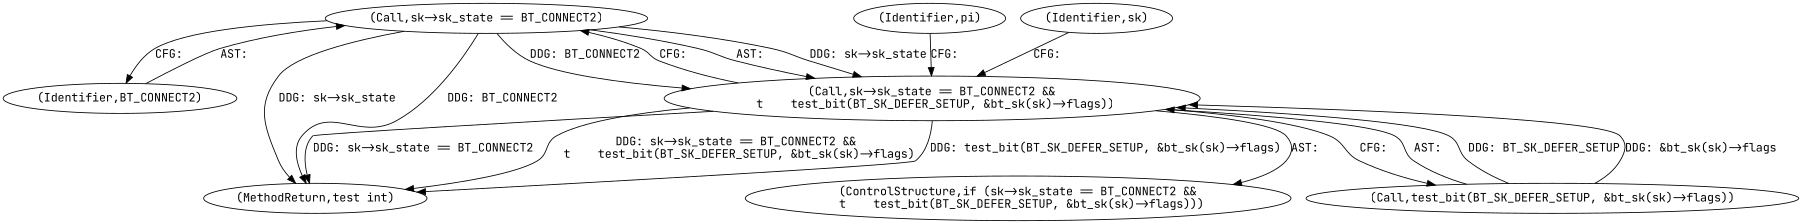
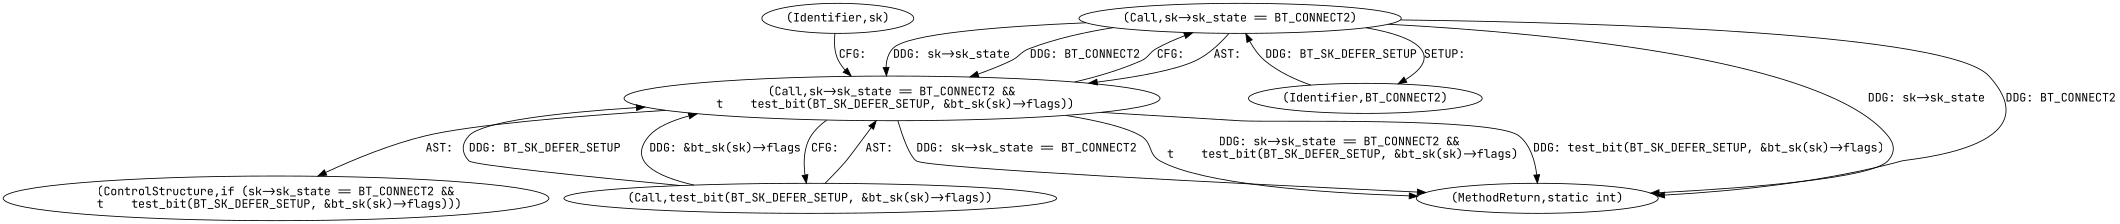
  digraph {
    fontname="JetBrains Mono"
    node [fontname="JetBrains Mono"]
    edge [fontname="JetBrains Mono"]
    n1 [label="(Call,sk->sk_state == BT_CONNECT2)"]
    n2 [label="(Call,sk->sk_state == BT_CONNECT2 &&\n \t    test_bit(BT_SK_DEFER_SETUP, &bt_sk(sk)->flags))"]
    n3 [label="(Identifier,BT_CONNECT2)"]
-   n4 [label="(MethodReturn,test int)"]
+   n4 [label="(MethodReturn,static int)"]
    n5 [label="(ControlStructure,if (sk->sk_state == BT_CONNECT2 &&\n \t    test_bit(BT_SK_DEFER_SETUP, &bt_sk(sk)->flags)))"]
    n6 [label="(Call,test_bit(BT_SK_DEFER_SETUP, &bt_sk(sk)->flags))"]
-   n7 [label="(Identifier,pi)"]
    n8 [label="(Identifier,sk)"]
    n1 -> n2 [label="AST: "]
    n1 -> n2 [label="DDG: sk->sk_state"]
    n1 -> n2 [label="DDG: BT_CONNECT2"]
-   n1 -> n3 [label="CFG: "]
+   n1 -> n3 [label="SETUP: "]
    n1 -> n4 [label="DDG: sk->sk_state"]
    n1 -> n4 [label="DDG: BT_CONNECT2"]
    n2 -> n1 [label="CFG: "]
    n2 -> n4 [label="DDG: sk->sk_state == BT_CONNECT2 &&\n \t    test_bit(BT_SK_DEFER_SETUP, &bt_sk(sk)->flags)"]
    n2 -> n4 [label="DDG: test_bit(BT_SK_DEFER_SETUP, &bt_sk(sk)->flags)"]
    n2 -> n4 [label="DDG: sk->sk_state == BT_CONNECT2"]
    n2 -> n5 [label="AST: "]
    n2 -> n6 [label="CFG: "]
-   n3 -> n1 [label="AST: "]
+   n3 -> n1 [label="DDG: BT_SK_DEFER_SETUP"]
    n6 -> n2 [label="AST: "]
    n6 -> n2 [label="DDG: BT_SK_DEFER_SETUP"]
    n6 -> n2 [label="DDG: &bt_sk(sk)->flags"]
-   n7 -> n2 [label="CFG: "]
    n8 -> n2 [label="CFG: "]
  }
